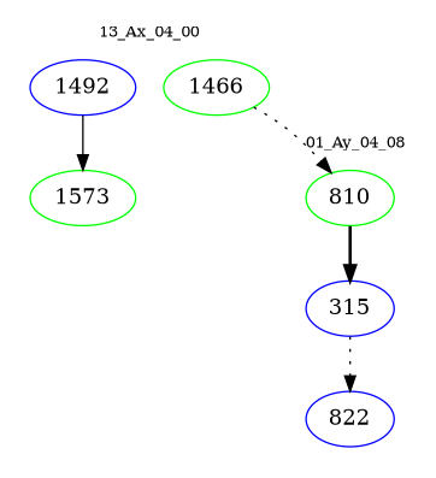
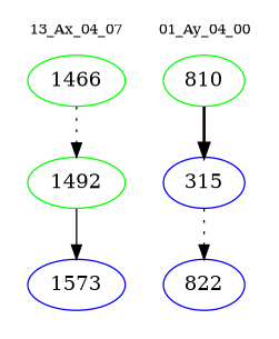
  digraph {
    node [color=blue]
    edge [color=black style=dotted]
    n1 [color=green label=1466]
-   n2 [label=1492]
-   n3 [color=green label=1573]
+   n2 [color=green label=1492]
+   n3 [label=1573]
    n4 [color=green label=810]
    n5 [label=315]
    n6 [label=822]
    subgraph cluster_1 {
      color=white
      fontsize=10
-     label="13_Ax_04_00"
+     label="13_Ax_04_07"
      n1
      n2
      n3
    }
    subgraph cluster_2 {
      color=white
      fontsize=10
-     label="01_Ay_04_08"
+     label="01_Ay_04_00"
      n4
      n5
      n6
    }
-   n1 -> n4
+   n1 -> n2
    n2 -> n3 [style=solid]
    n4 -> n5 [style=bold]
    n5 -> n6
  }
